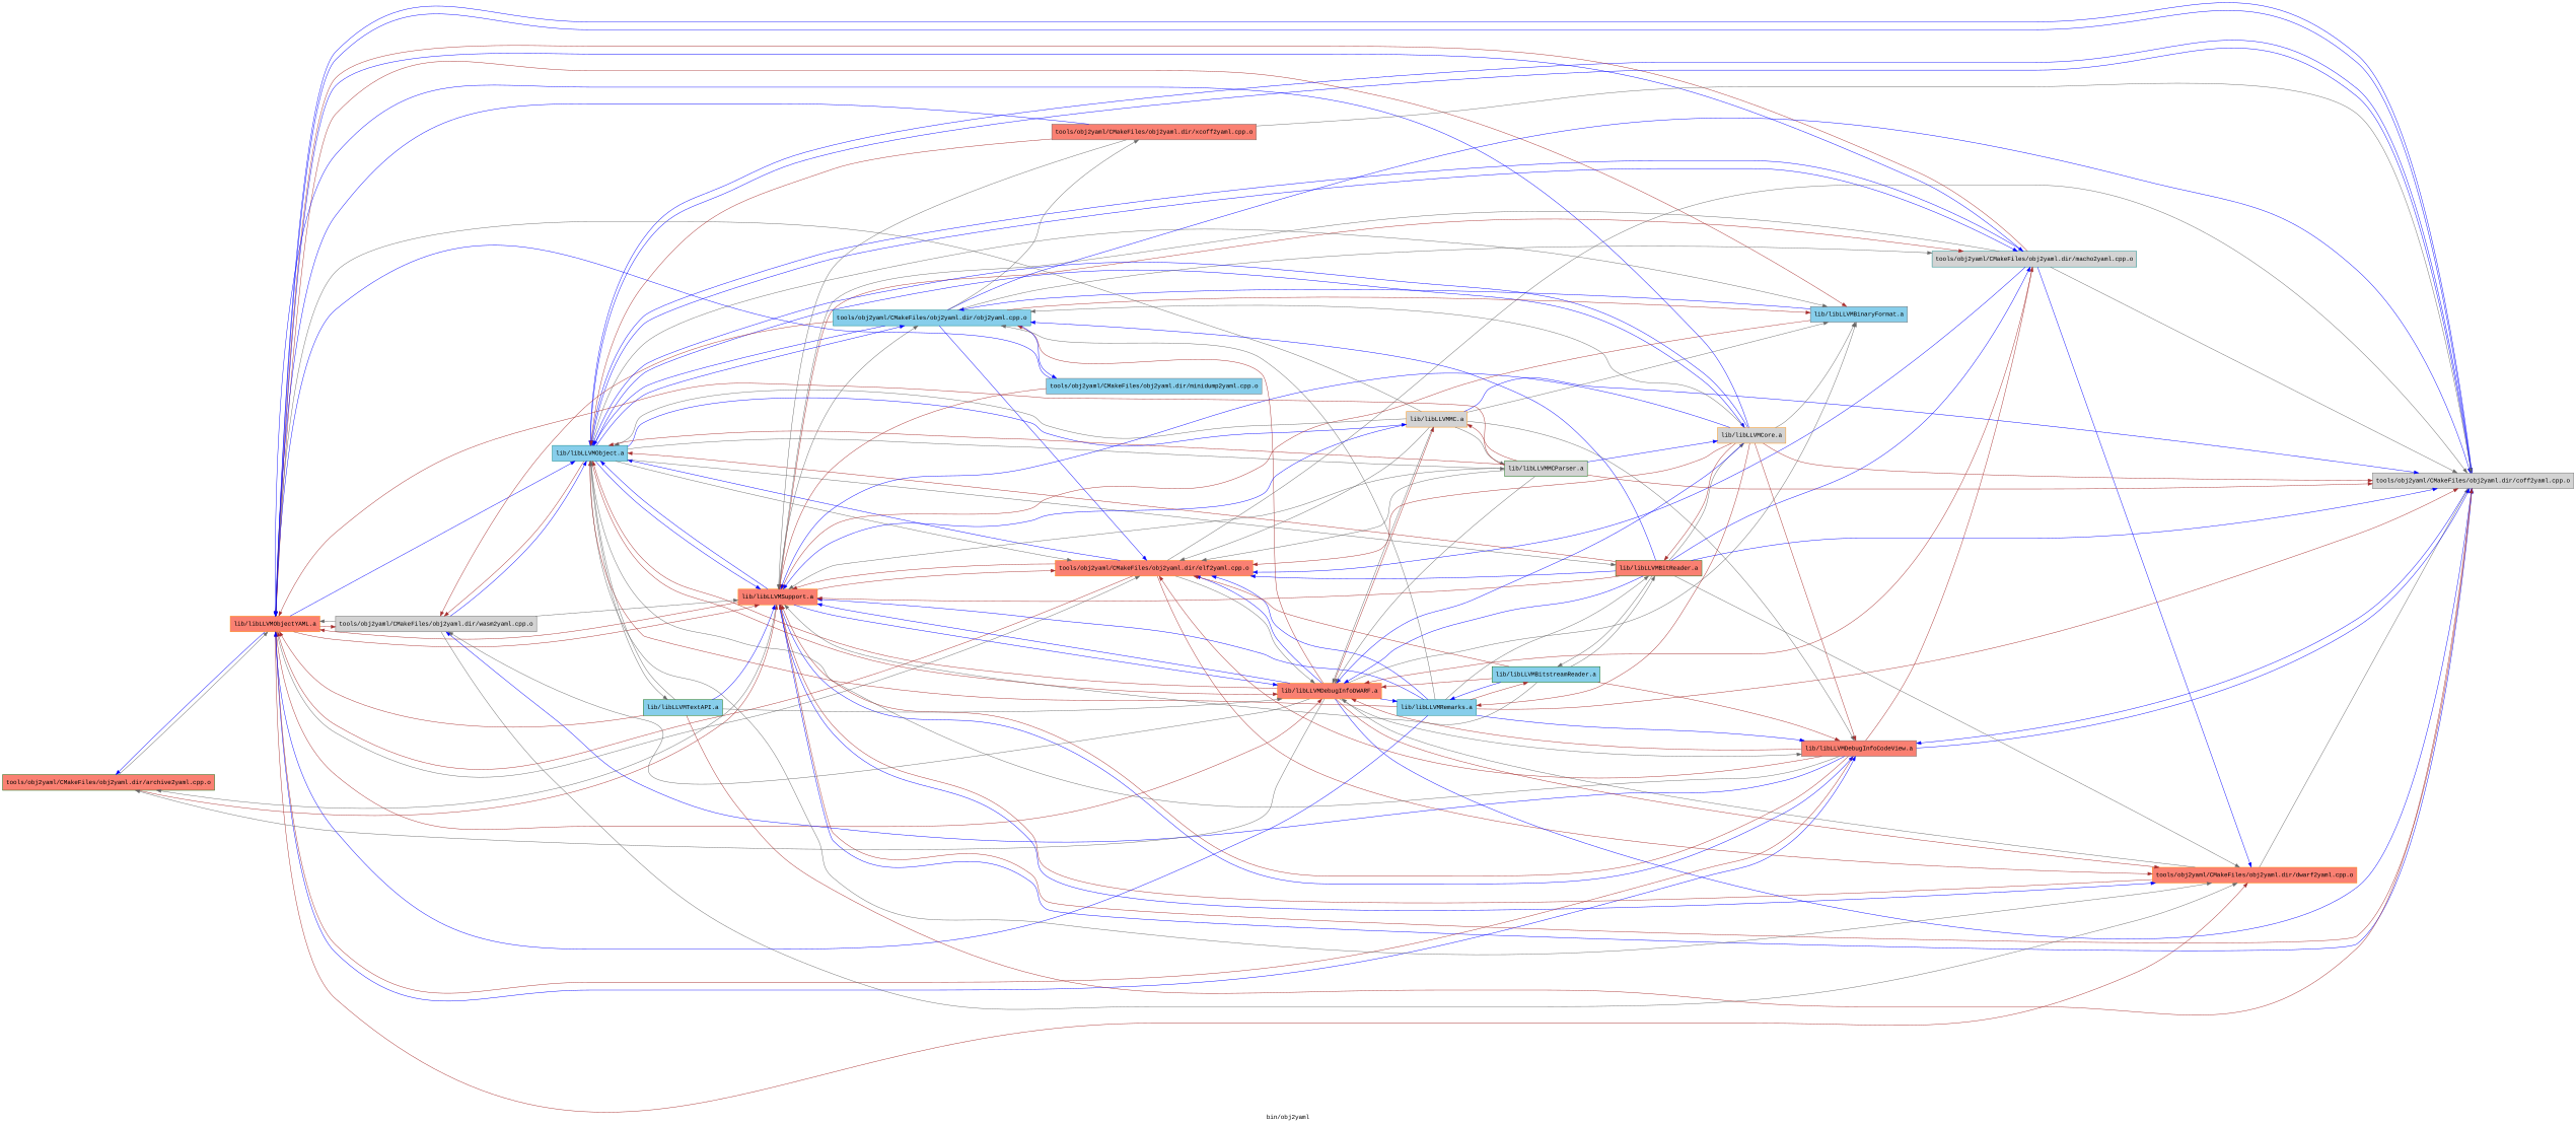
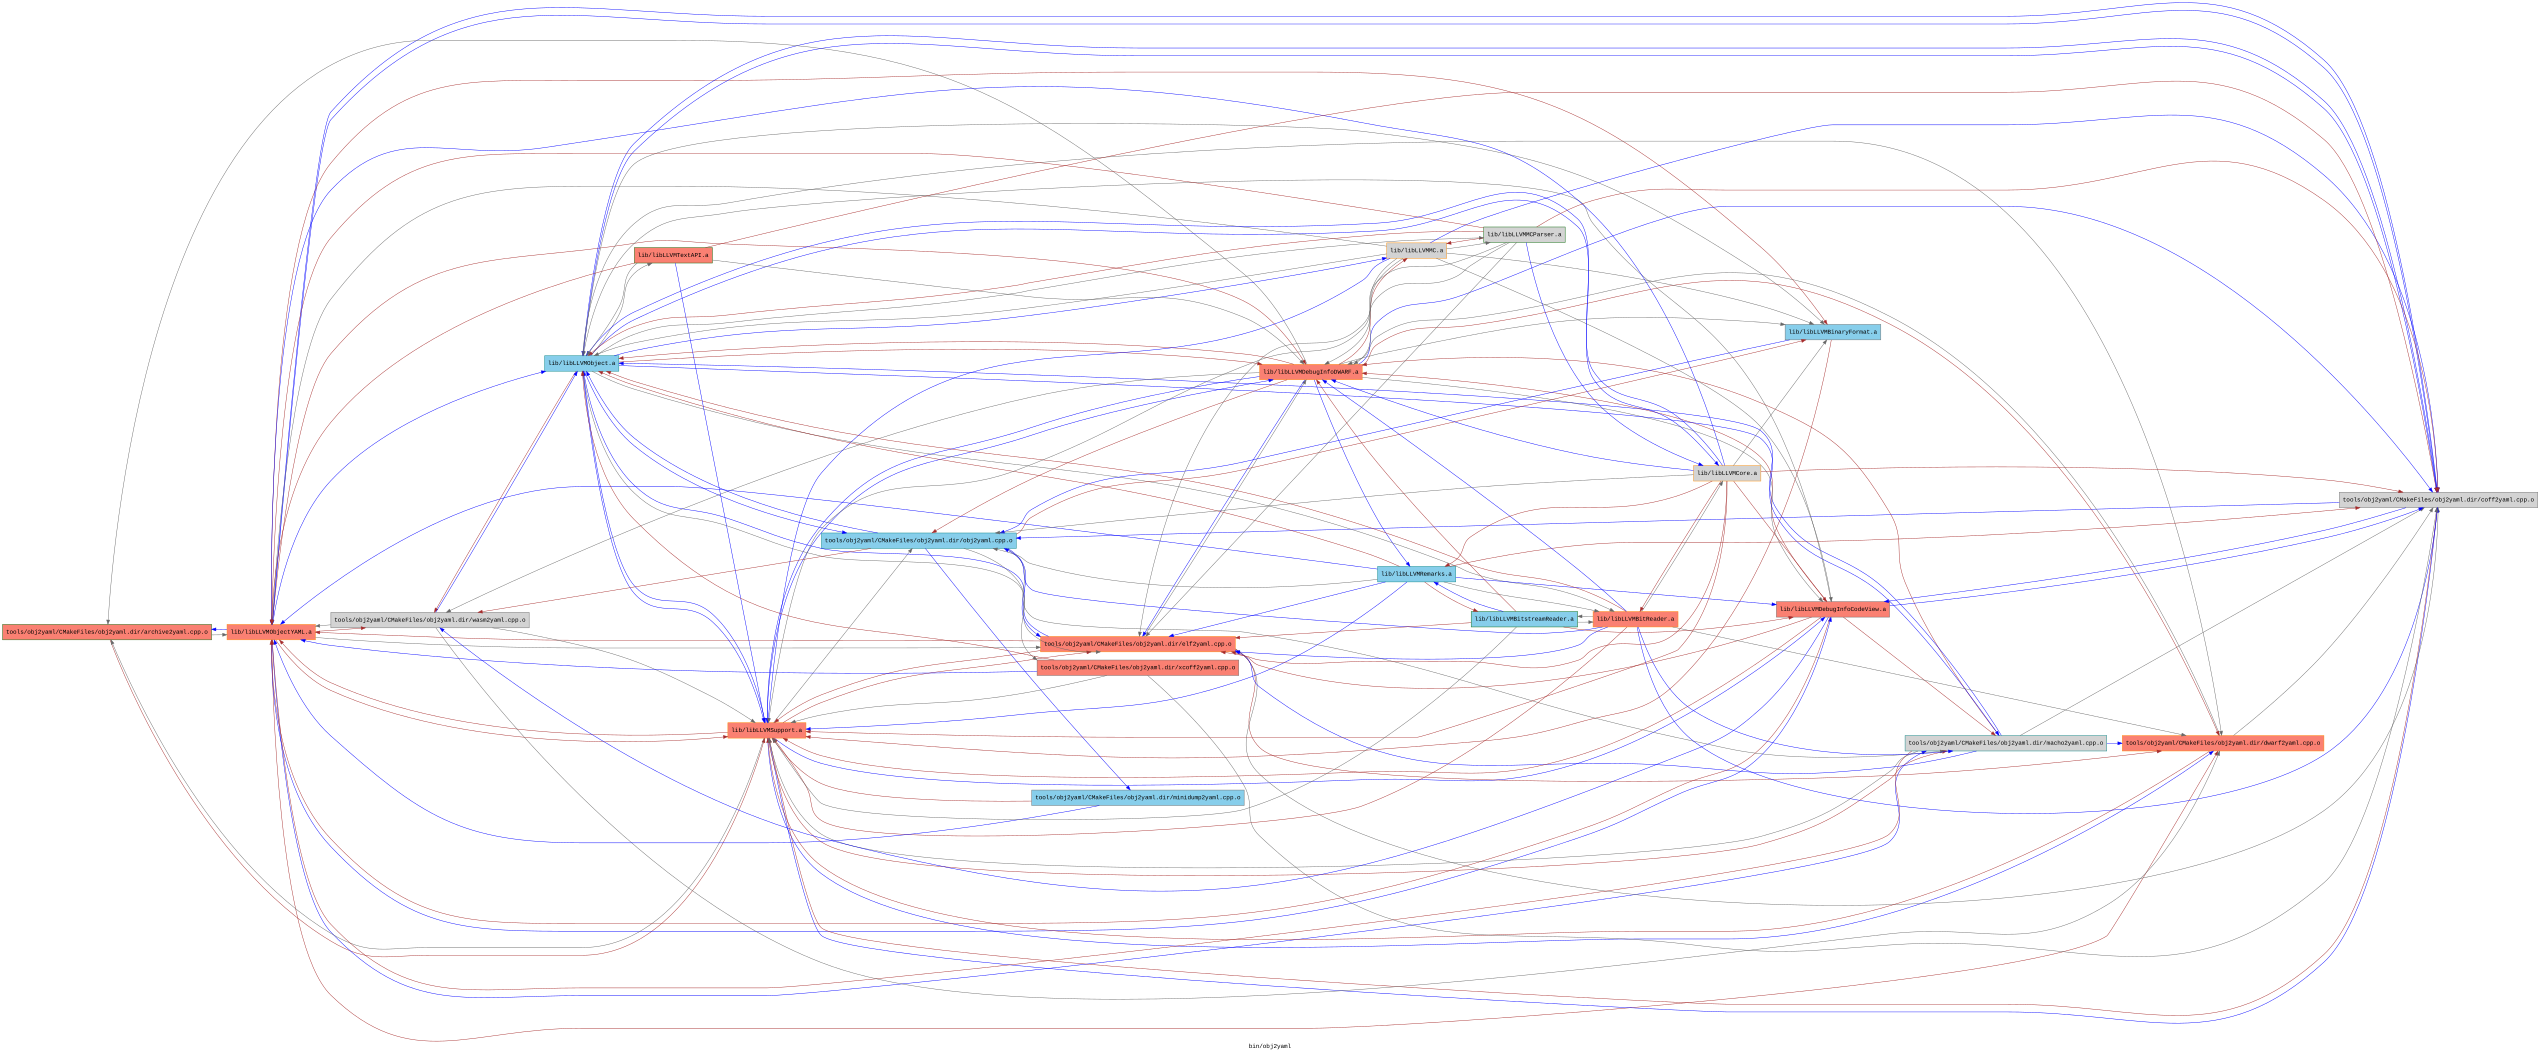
  digraph {
    fontname="Liberation Mono"
    label="bin/obj2yaml"
    rankdir=LR
    node [color=darkorange fillcolor=salmon fontname="Liberation Mono" shape=record style=filled]
    edge [color=blue fontname="Liberation Mono"]
    n1 [color=darkgreen label="{tools/obj2yaml/CMakeFiles/obj2yaml.dir/archive2yaml.cpp.o}"]
    n2 [label="{lib/libLLVMObjectYAML.a}"]
    n3 [label="{lib/libLLVMSupport.a}"]
    n4 [label="{tools/obj2yaml/CMakeFiles/obj2yaml.dir/elf2yaml.cpp.o}"]
    n5 [color=gray40 fillcolor=lightgrey label="{tools/obj2yaml/CMakeFiles/obj2yaml.dir/coff2yaml.cpp.o}"]
    n6 [label="{tools/obj2yaml/CMakeFiles/obj2yaml.dir/dwarf2yaml.cpp.o}"]
    n7 [color=teal fillcolor=lightgrey label="{tools/obj2yaml/CMakeFiles/obj2yaml.dir/macho2yaml.cpp.o}"]
    n8 [color=gray40 label="{lib/libLLVMDebugInfoCodeView.a}"]
    n9 [label="{lib/libLLVMDebugInfoDWARF.a}"]
    n10 [color=teal fillcolor=skyblue label="{lib/libLLVMObject.a}"]
    n11 [color=gray40 fillcolor=skyblue label="{lib/libLLVMBinaryFormat.a}"]
    n12 [color=gray40 fillcolor=lightgrey label="{tools/obj2yaml/CMakeFiles/obj2yaml.dir/wasm2yaml.cpp.o}"]
    n13 [color=teal fillcolor=skyblue label="{tools/obj2yaml/CMakeFiles/obj2yaml.dir/obj2yaml.cpp.o}"]
    n14 [fillcolor=lightgrey label="{lib/libLLVMMC.a}"]
    n15 [color=teal fillcolor=skyblue label="{lib/libLLVMRemarks.a}"]
-   n16 [color=darkgreen label="{lib/libLLVMBitReader.a}"]
+   n16 [label="{lib/libLLVMBitReader.a}"]
    n17 [fillcolor=lightgrey label="{lib/libLLVMCore.a}"]
    n18 [color=darkgreen fillcolor=lightgrey label="{lib/libLLVMMCParser.a}"]
-   n19 [color=darkgreen fillcolor=skyblue label="{lib/libLLVMTextAPI.a}"]
+   n19 [color=darkgreen label="{lib/libLLVMTextAPI.a}"]
    n20 [color=gray40 fillcolor=skyblue label="{tools/obj2yaml/CMakeFiles/obj2yaml.dir/minidump2yaml.cpp.o}"]
    n21 [color=gray40 label="{tools/obj2yaml/CMakeFiles/obj2yaml.dir/xcoff2yaml.cpp.o}"]
    n22 [color=darkgreen fillcolor=skyblue label="{lib/libLLVMBitstreamReader.a}"]
    n1 -> n2 [color=gray40]
    n1 -> n3 [color=brown]
    n2 -> n1
    n2 -> n3 [color=brown]
    n2 -> n4 [color=gray40]
    n2 -> n5
    n2 -> n6 [color=brown]
    n2 -> n7
    n2 -> n8
    n2 -> n9 [color=brown]
    n2 -> n10
    n2 -> n11 [color=brown]
    n2 -> n12 [color=brown]
    n3 -> n1 [color=gray40]
    n3 -> n2 [color=brown]
    n3 -> n4 [color=brown]
    n3 -> n5
    n3 -> n6
    n3 -> n7 [color=brown]
    n3 -> n8
    n3 -> n9
    n3 -> n10
    n3 -> n13 [color=gray40]
    n4 -> n2 [color=brown]
    n4 -> n3 [color=brown]
    n4 -> n5 [color=gray40]
    n4 -> n6 [color=brown]
    n4 -> n9 [color=gray40]
    n4 -> n10
    n5 -> n2
    n5 -> n3 [color=brown]
    n5 -> n8
    n5 -> n10
    n6 -> n3 [color=brown]
    n6 -> n5 [color=gray40]
    n6 -> n9 [color=gray40]
    n7 -> n2 [color=brown]
    n7 -> n3 [color=gray40]
    n7 -> n4
    n7 -> n5 [color=gray40]
    n7 -> n6
    n7 -> n9 [color=brown]
    n7 -> n10
    n8 -> n2 [color=brown]
    n8 -> n3 [color=brown]
    n8 -> n4 [color=brown]
    n8 -> n5
    n8 -> n7 [color=brown]
    n8 -> n9 [color=brown]
    n8 -> n10 [color=gray40]
    n8 -> n12
    n9 -> n1 [color=gray40]
    n9 -> n3
    n9 -> n4
    n9 -> n5
    n9 -> n6 [color=brown]
    n9 -> n8 [color=gray40]
    n9 -> n10 [color=brown]
    n9 -> n11 [color=gray40]
    n9 -> n12 [color=gray40]
    n9 -> n13 [color=brown]
    n9 -> n14 [color=brown]
    n9 -> n15
    n10 -> n3
    n10 -> n4 [color=gray40]
    n10 -> n5
    n10 -> n6 [color=gray40]
    n10 -> n7
    n10 -> n9 [color=brown]
    n10 -> n11 [color=gray40]
    n10 -> n12 [color=brown]
    n10 -> n13
    n10 -> n14
    n10 -> n16 [color=gray40]
    n10 -> n17
    n10 -> n18 [color=gray40]
    n10 -> n19 [color=gray40]
    n11 -> n3 [color=brown]
    n11 -> n13
    n12 -> n2 [color=gray40]
    n12 -> n3 [color=gray40]
    n12 -> n6 [color=gray40]
    n12 -> n10
    n13 -> n4
-   n13 -> n5
+   n5 -> n13
    n13 -> n7 [color=gray40]
    n13 -> n10
    n13 -> n11 [color=brown]
    n13 -> n12 [color=brown]
    n13 -> n20
    n13 -> n21 [color=gray40]
    n14 -> n2 [color=gray40]
    n14 -> n3
    n14 -> n4 [color=gray40]
    n14 -> n5
    n14 -> n8 [color=gray40]
    n14 -> n9 [color=gray40]
    n14 -> n10 [color=gray40]
    n14 -> n11 [color=gray40]
    n14 -> n18 [color=gray40]
    n15 -> n2
    n15 -> n3
    n15 -> n4
    n15 -> n5 [color=brown]
    n15 -> n8
    n15 -> n10 [color=brown]
    n15 -> n13 [color=gray40]
    n15 -> n16 [color=gray40]
    n15 -> n22 [color=brown]
    n16 -> n3 [color=brown]
    n16 -> n4
    n16 -> n5
    n16 -> n6 [color=gray40]
    n16 -> n7
    n16 -> n9
    n16 -> n10 [color=brown]
    n16 -> n13
    n16 -> n17 [color=gray40]
    n16 -> n22 [color=gray40]
    n17 -> n2
-   n17 -> n3
+   n17 -> n3 [color=brown]
    n17 -> n4 [color=brown]
    n17 -> n5 [color=brown]
    n17 -> n8 [color=brown]
    n17 -> n9
    n17 -> n10
    n17 -> n11 [color=gray40]
    n17 -> n13 [color=gray40]
    n17 -> n15 [color=brown]
    n17 -> n16 [color=brown]
    n18 -> n2 [color=brown]
    n18 -> n3 [color=gray40]
    n18 -> n4 [color=gray40]
    n18 -> n5 [color=brown]
    n18 -> n9 [color=gray40]
    n18 -> n10 [color=brown]
    n18 -> n14 [color=brown]
    n18 -> n17
    n19 -> n2 [color=brown]
    n19 -> n3
    n19 -> n5 [color=brown]
    n19 -> n9 [color=gray40]
    n19 -> n10 [color=gray40]
    n20 -> n2
    n20 -> n3 [color=brown]
    n21 -> n2
    n21 -> n3 [color=gray40]
    n21 -> n5 [color=gray40]
    n21 -> n10 [color=brown]
    n22 -> n3 [color=gray40]
    n22 -> n4 [color=brown]
    n22 -> n8 [color=brown]
    n22 -> n9 [color=brown]
    n22 -> n15
    n22 -> n16 [color=gray40]
  }
